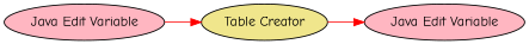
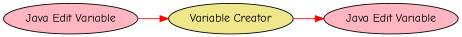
  digraph {
    rankdir=LR
    fontname="Comic Neue"
    node [style=filled fillcolor=lightpink fontname="Comic Neue"]
    edge [color=red fontname="Comic Neue"]
-   n1 [label="Table Creator" fillcolor=khaki]
+   n1 [label="Variable Creator" fillcolor=khaki]
    n2 [label="Java Edit Variable"]
    n3 [label="Java Edit Variable"]
    n1 -> n2
    n3 -> n1
  }
